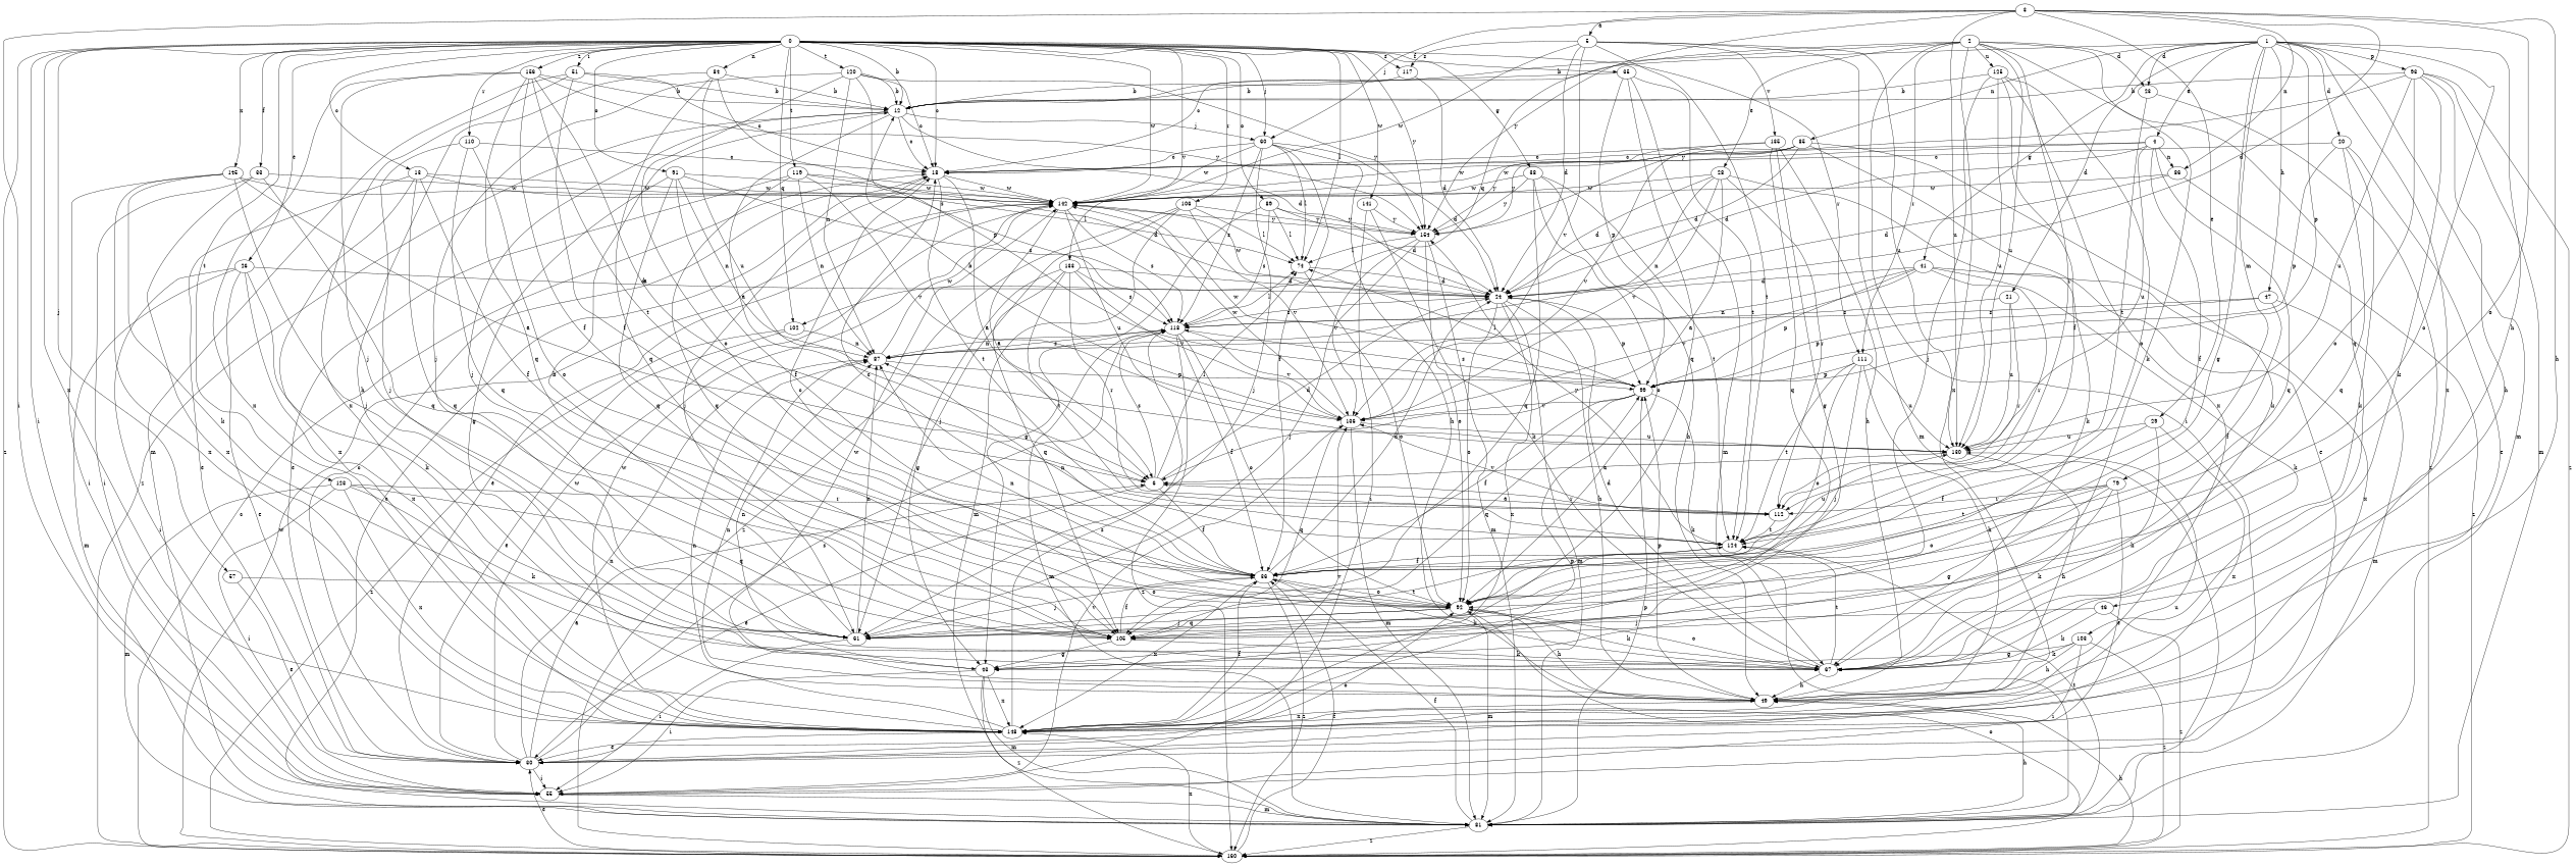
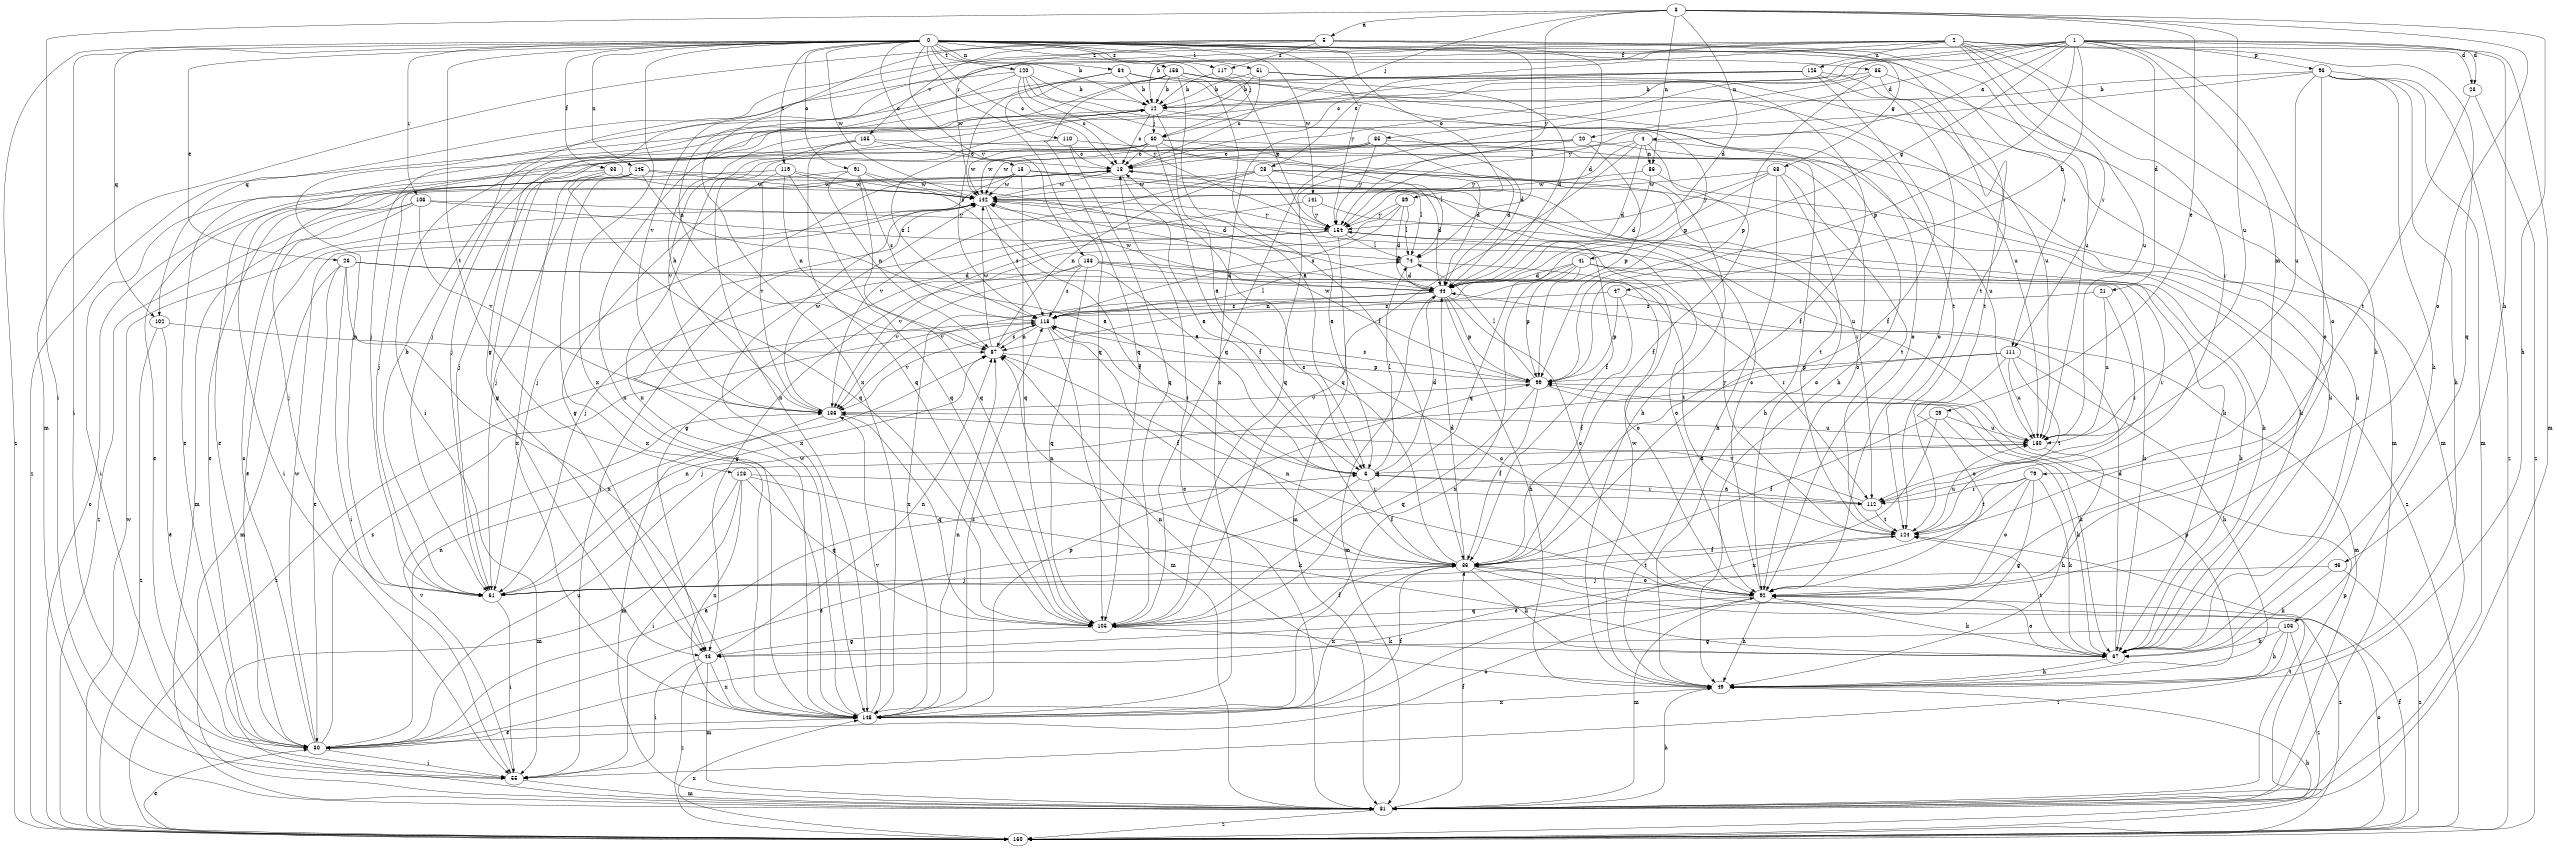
  strict digraph {
    0
    12
    13
    18
    26
    33
    35
    38
    51
    55
-   57
    60
    74
    84
    89
    91
    102
    106
    110
    111
    117
    119
    120
    123
    133
    141
    142
    145
    148
    154
    156
    160
-   24
+   24 [label=44]
    6
    61
    36
    105
    30
    124
    81
    67
    99
    92
    49
    136
    118
    130
    43
    87
    112
    1
    4
    20
    21
    23
    41
    46
    47
    79
    85
    93
    86
    2
    28
    103
    125
    3
    5
    29
    135
    0 -> 12 [label=b]
    0 -> 13 [label=c]
    0 -> 18 [label=c]
    0 -> 26 [label=e]
    0 -> 33 [label=f]
    0 -> 35 [label=f]
    0 -> 38 [label=g]
    0 -> 51 [label=i]
    0 -> 55 [label=i]
-   0 -> 57 [label=j]
    0 -> 60 [label=j]
    0 -> 74 [label=l]
    0 -> 84 [label=n]
    0 -> 89 [label=o]
    0 -> 91 [label=o]
    0 -> 102 [label=q]
    0 -> 106 [label=r]
    0 -> 110 [label=r]
    0 -> 111 [label=r]
    0 -> 117 [label=s]
    0 -> 119 [label=t]
    0 -> 120 [label=t]
    0 -> 123 [label=t]
    0 -> 133 [label=v]
    0 -> 141 [label=w]
    0 -> 142 [label=w]
    0 -> 145 [label=x]
    0 -> 148 [label=x]
    0 -> 154 [label=y]
    0 -> 156 [label=z]
    0 -> 160 [label=z]
    12 -> 18 [label=c]
    12 -> 60 [label=j]
    12 -> 160 [label=z]
    12 -> 24 [label=d]
    12 -> 6 [label=a]
    12 -> 61 [label=j]
    13 -> 74 [label=l]
    13 -> 142 [label=w]
    13 -> 148 [label=x]
    13 -> 36 [label=f]
    13 -> 105 [label=q]
    13 -> 30 [label=e]
    18 -> 142 [label=w]
    18 -> 6 [label=a]
    18 -> 61 [label=j]
    18 -> 124 [label=t]
    26 -> 55 [label=i]
    26 -> 148 [label=x]
    26 -> 24 [label=d]
    26 -> 30 [label=e]
    26 -> 81 [label=m]
    26 -> 67 [label=k]
    33 -> 55 [label=i]
    33 -> 142 [label=w]
    33 -> 148 [label=x]
    33 -> 105 [label=q]
    35 -> 12 [label=b]
    35 -> 105 [label=q]
    35 -> 124 [label=t]
    35 -> 81 [label=m]
    35 -> 99 [label=p]
    38 -> 142 [label=w]
    38 -> 154 [label=y]
    38 -> 105 [label=q]
    38 -> 124 [label=t]
    38 -> 92 [label=o]
    38 -> 49 [label=h]
    51 -> 12 [label=b]
    51 -> 18 [label=c]
    51 -> 148 [label=x]
    51 -> 36 [label=f]
    51 -> 81 [label=m]
    55 -> 81 [label=m]
    55 -> 136 [label=v]
-   57 -> 30 [label=e]
-   57 -> 92 [label=o]
    60 -> 18 [label=c]
    60 -> 74 [label=l]
    60 -> 142 [label=w]
    60 -> 24 [label=d]
    60 -> 61 [label=j]
    60 -> 36 [label=f]
    60 -> 49 [label=h]
    60 -> 118 [label=s]
    74 -> 24 [label=d]
    74 -> 92 [label=o]
    84 -> 12 [label=b]
    84 -> 105 [label=q]
    84 -> 49 [label=h]
    84 -> 118 [label=s]
    84 -> 130 [label=u]
    89 -> 74 [label=l]
    89 -> 154 [label=y]
    89 -> 24 [label=d]
    89 -> 118 [label=s]
    89 -> 43 [label=g]
    91 -> 142 [label=w]
    91 -> 36 [label=f]
    91 -> 105 [label=q]
    91 -> 118 [label=s]
    91 -> 43 [label=g]
    91 -> 87 [label=n]
    102 -> 160 [label=z]
    102 -> 30 [label=e]
    102 -> 87 [label=n]
    106 -> 74 [label=l]
    106 -> 154 [label=y]
    106 -> 160 [label=z]
    106 -> 61 [label=j]
    106 -> 81 [label=m]
    106 -> 136 [label=v]
    110 -> 18 [label=c]
    110 -> 61 [label=j]
    110 -> 105 [label=q]
    110 -> 92 [label=o]
    111 -> 61 [label=j]
    111 -> 124 [label=t]
    111 -> 99 [label=p]
    111 -> 92 [label=o]
    111 -> 49 [label=h]
    111 -> 130 [label=u]
    117 -> 12 [label=b]
    117 -> 24 [label=d]
    119 -> 142 [label=w]
    119 -> 24 [label=d]
    119 -> 105 [label=q]
    119 -> 30 [label=e]
    119 -> 136 [label=v]
    119 -> 87 [label=n]
    120 -> 12 [label=b]
    120 -> 18 [label=c]
    120 -> 154 [label=y]
    120 -> 61 [label=j]
    120 -> 99 [label=p]
    120 -> 92 [label=o]
    120 -> 87 [label=n]
    123 -> 55 [label=i]
    123 -> 148 [label=x]
    123 -> 105 [label=q]
    123 -> 81 [label=m]
    123 -> 67 [label=k]
    123 -> 112 [label=r]
    133 -> 24 [label=d]
    133 -> 105 [label=q]
    133 -> 124 [label=t]
    133 -> 136 [label=v]
    133 -> 118 [label=s]
    133 -> 43 [label=g]
    133 -> 112 [label=r]
    141 -> 55 [label=i]
    141 -> 154 [label=y]
    141 -> 67 [label=k]
    142 -> 154 [label=y]
    142 -> 6 [label=a]
    142 -> 30 [label=e]
    142 -> 118 [label=s]
    142 -> 130 [label=u]
    145 -> 55 [label=i]
    145 -> 142 [label=w]
    145 -> 148 [label=x]
    145 -> 6 [label=a]
    145 -> 61 [label=j]
    145 -> 67 [label=k]
    148 -> 142 [label=w]
    148 -> 36 [label=f]
    148 -> 30 [label=e]
    148 -> 99 [label=p]
    148 -> 136 [label=v]
    148 -> 118 [label=s]
    148 -> 87 [label=n]
    154 -> 74 [label=l]
    154 -> 61 [label=j]
    154 -> 81 [label=m]
    154 -> 92 [label=o]
    154 -> 136 [label=v]
    156 -> 12 [label=b]
    156 -> 148 [label=x]
    156 -> 154 [label=y]
    156 -> 6 [label=a]
    156 -> 61 [label=j]
    156 -> 36 [label=f]
    156 -> 105 [label=q]
    156 -> 124 [label=t]
    160 -> 18 [label=c]
    160 -> 142 [label=w]
    160 -> 148 [label=x]
    160 -> 36 [label=f]
    160 -> 30 [label=e]
    160 -> 92 [label=o]
    160 -> 49 [label=h]
    24 -> 142 [label=w]
    24 -> 148 [label=x]
    24 -> 81 [label=m]
    24 -> 99 [label=p]
    24 -> 92 [label=o]
    24 -> 49 [label=h]
    24 -> 118 [label=s]
    6 -> 74 [label=l]
    6 -> 24 [label=d]
    6 -> 36 [label=f]
    6 -> 30 [label=e]
    6 -> 118 [label=s]
    6 -> 112 [label=r]
    61 -> 12 [label=b]
    61 -> 55 [label=i]
    61 -> 124 [label=t]
    61 -> 87 [label=n]
    36 -> 18 [label=c]
    36 -> 148 [label=x]
    36 -> 160 [label=z]
    36 -> 24 [label=d]
    36 -> 61 [label=j]
    36 -> 67 [label=k]
    36 -> 92 [label=o]
    36 -> 87 [label=n]
    105 -> 36 [label=f]
    105 -> 67 [label=k]
    105 -> 43 [label=g]
    30 -> 18 [label=c]
    30 -> 55 [label=i]
    30 -> 142 [label=w]
    30 -> 6 [label=a]
    30 -> 92 [label=o]
    30 -> 118 [label=s]
    30 -> 130 [label=u]
    30 -> 87 [label=n]
    124 -> 154 [label=y]
    124 -> 36 [label=f]
    124 -> 130 [label=u]
    81 -> 18 [label=c]
    81 -> 160 [label=z]
    81 -> 36 [label=f]
    81 -> 124 [label=t]
    81 -> 99 [label=p]
    81 -> 49 [label=h]
    67 -> 24 [label=d]
    67 -> 124 [label=t]
    67 -> 92 [label=o]
    67 -> 49 [label=h]
    99 -> 74 [label=l]
    99 -> 142 [label=w]
    99 -> 36 [label=f]
    99 -> 105 [label=q]
    99 -> 67 [label=k]
    99 -> 136 [label=v]
    99 -> 118 [label=s]
    92 -> 18 [label=c]
-   92 -> 61 [label=j]
    92 -> 105 [label=q]
    92 -> 81 [label=m]
    92 -> 67 [label=k]
    92 -> 49 [label=h]
    92 -> 87 [label=n]
    49 -> 142 [label=w]
    49 -> 148 [label=x]
    49 -> 99 [label=p]
    49 -> 87 [label=n]
    136 -> 12 [label=b]
    136 -> 142 [label=w]
    136 -> 105 [label=q]
    136 -> 81 [label=m]
    136 -> 130 [label=u]
    118 -> 74 [label=l]
    118 -> 160 [label=z]
    118 -> 36 [label=f]
    118 -> 81 [label=m]
    118 -> 92 [label=o]
    118 -> 136 [label=v]
    118 -> 87 [label=n]
    130 -> 6 [label=a]
    130 -> 49 [label=h]
    43 -> 55 [label=i]
    43 -> 148 [label=x]
    43 -> 160 [label=z]
    43 -> 81 [label=m]
    43 -> 87 [label=n]
    87 -> 142 [label=w]
    87 -> 99 [label=p]
    87 -> 118 [label=s]
    112 -> 6 [label=a]
    112 -> 124 [label=t]
    112 -> 136 [label=v]
    1 -> 18 [label=c]
    1 -> 148 [label=x]
    1 -> 81 [label=m]
    1 -> 99 [label=p]
    1 -> 92 [label=o]
    1 -> 43 [label=g]
    1 -> 4 [label=a]
    1 -> 20 [label=d]
    1 -> 21 [label=d]
    1 -> 23 [label=d]
    1 -> 41 [label=g]
    1 -> 46 [label=h]
    1 -> 47 [label=h]
    1 -> 79 [label=m]
    1 -> 85 [label=n]
    1 -> 93 [label=p]
    4 -> 142 [label=w]
    4 -> 154 [label=y]
    4 -> 24 [label=d]
    4 -> 36 [label=f]
    4 -> 105 [label=q]
    4 -> 130 [label=u]
    4 -> 86 [label=n]
    20 -> 18 [label=c]
    20 -> 105 [label=q]
    20 -> 30 [label=e]
    20 -> 67 [label=k]
    20 -> 99 [label=p]
    21 -> 118 [label=s]
    21 -> 130 [label=u]
    21 -> 112 [label=r]
    23 -> 160 [label=z]
    23 -> 124 [label=t]
    41 -> 148 [label=x]
    41 -> 24 [label=d]
    41 -> 67 [label=k]
    41 -> 99 [label=p]
    41 -> 136 [label=v]
    41 -> 87 [label=n]
    41 -> 112 [label=r]
    46 -> 160 [label=z]
    46 -> 61 [label=j]
    46 -> 67 [label=k]
    47 -> 36 [label=f]
    47 -> 81 [label=m]
    47 -> 99 [label=p]
    47 -> 118 [label=s]
    79 -> 30 [label=e]
    79 -> 124 [label=t]
    79 -> 67 [label=k]
    79 -> 92 [label=o]
    79 -> 43 [label=g]
    79 -> 112 [label=r]
    85 -> 18 [label=c]
    85 -> 142 [label=w]
    85 -> 154 [label=y]
    85 -> 24 [label=d]
    85 -> 30 [label=e]
    85 -> 67 [label=k]
    93 -> 12 [label=b]
    93 -> 154 [label=y]
    93 -> 160 [label=z]
    93 -> 81 [label=m]
    93 -> 67 [label=k]
    93 -> 92 [label=o]
    93 -> 49 [label=h]
    93 -> 130 [label=u]
    86 -> 142 [label=w]
    86 -> 160 [label=z]
    86 -> 24 [label=d]
    2 -> 12 [label=b]
    2 -> 55 [label=i]
    2 -> 102 [label=q]
    2 -> 111 [label=r]
    2 -> 148 [label=x]
    2 -> 67 [label=k]
    2 -> 130 [label=u]
    2 -> 112 [label=r]
    2 -> 23 [label=d]
    2 -> 28 [label=e]
    2 -> 103 [label=q]
    2 -> 125 [label=u]
    28 -> 142 [label=w]
    28 -> 24 [label=d]
    28 -> 6 [label=a]
    28 -> 67 [label=k]
    28 -> 136 [label=v]
    28 -> 87 [label=n]
    28 -> 112 [label=r]
    103 -> 55 [label=i]
    103 -> 160 [label=z]
    103 -> 67 [label=k]
    103 -> 49 [label=h]
    103 -> 43 [label=g]
    125 -> 12 [label=b]
    125 -> 148 [label=x]
    125 -> 61 [label=j]
    125 -> 36 [label=f]
    125 -> 92 [label=o]
    125 -> 130 [label=u]
    3 -> 55 [label=i]
    3 -> 60 [label=j]
    3 -> 154 [label=y]
    3 -> 24 [label=d]
    3 -> 92 [label=o]
    3 -> 49 [label=h]
    3 -> 130 [label=u]
    3 -> 86 [label=n]
    3 -> 5 [label=a]
    3 -> 29 [label=e]
    5 -> 117 [label=s]
    5 -> 142 [label=w]
    5 -> 24 [label=d]
    5 -> 124 [label=t]
    5 -> 81 [label=m]
    5 -> 136 [label=v]
    5 -> 130 [label=u]
    5 -> 135 [label=v]
    29 -> 148 [label=x]
    29 -> 36 [label=f]
    29 -> 67 [label=k]
    29 -> 130 [label=u]
    135 -> 18 [label=c]
    135 -> 105 [label=q]
    135 -> 49 [label=h]
    135 -> 136 [label=v]
    135 -> 43 [label=g]
  }
